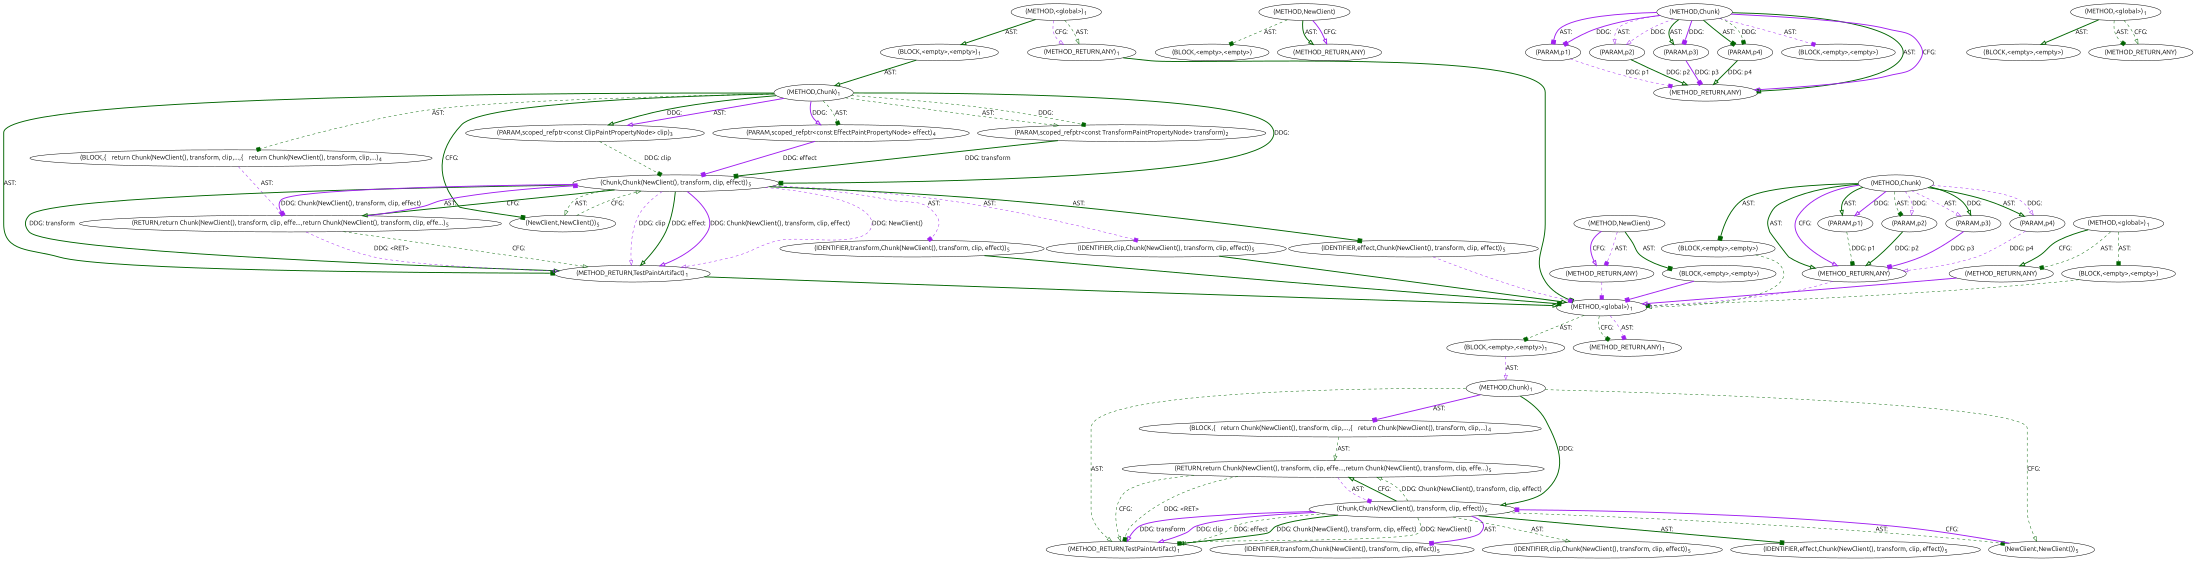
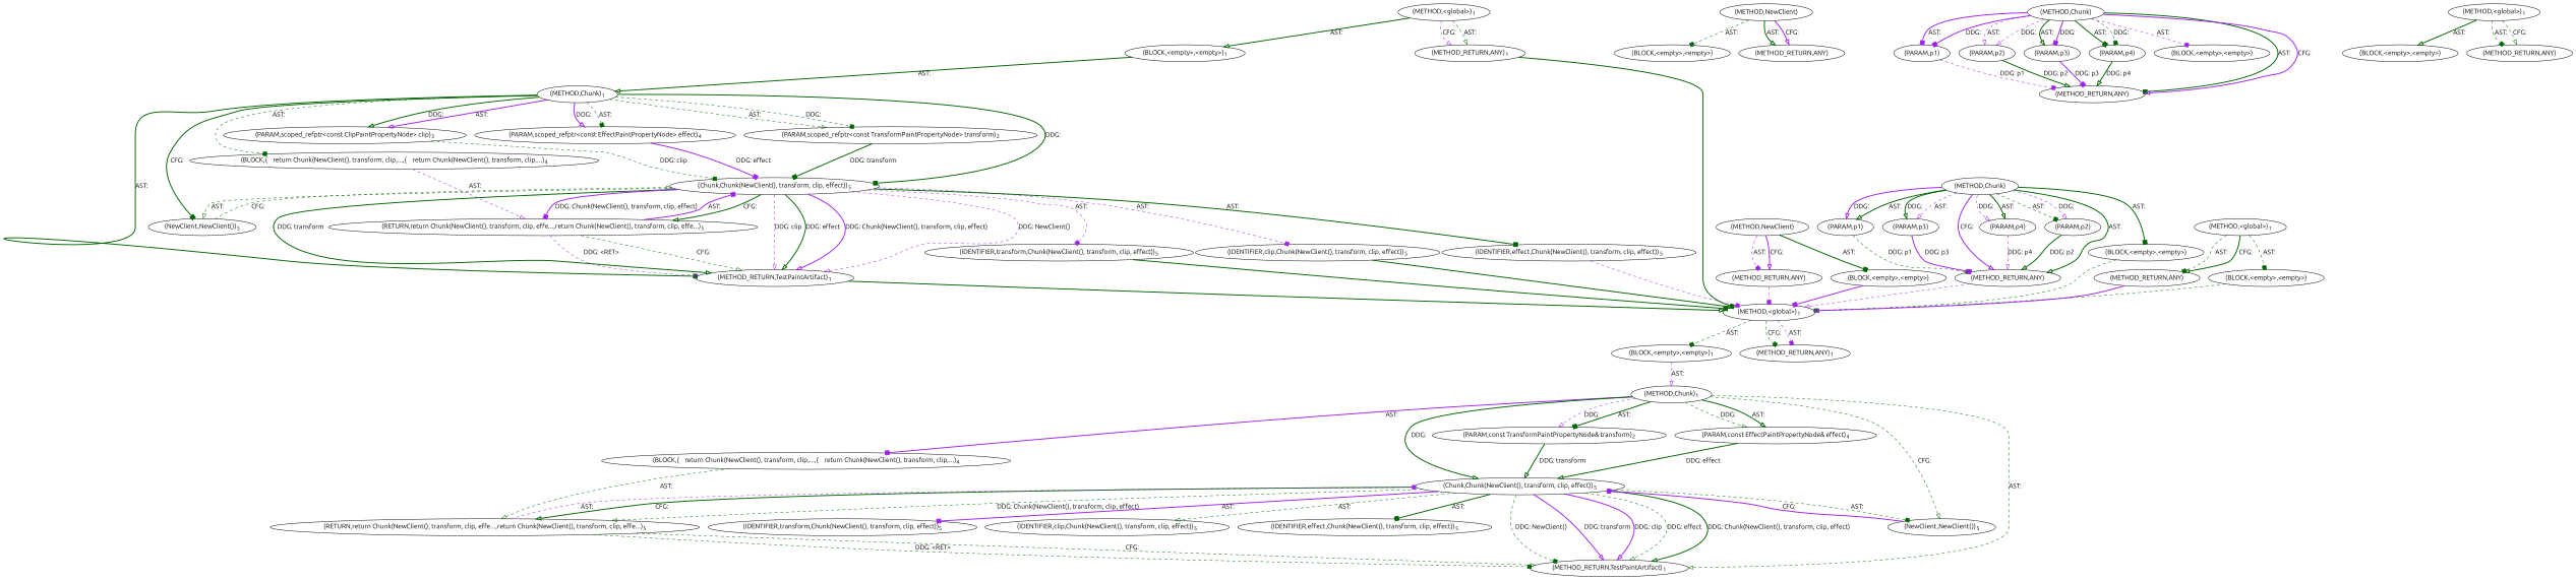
  digraph {
    fontname=Ubuntu
    node [fontname=Ubuntu]
    edge [arrowhead=onormal color=darkgreen fontname=Ubuntu style=bold]
    n1 [label=<(METHOD,&lt;global&gt;)<SUB>1</SUB>>]
    n2 [label=<(BLOCK,&lt;empty&gt;,&lt;empty&gt;)<SUB>1</SUB>>]
    n3 [label=<(METHOD_RETURN,ANY)<SUB>1</SUB>>]
    n4 [label=<(METHOD,Chunk)<SUB>1</SUB>>]
    n5 [label=<(METHOD,&lt;global&gt;)<SUB>1</SUB>>]
    n6 [label=<(PARAM,scoped_refptr&lt;const TransformPaintPropertyNode&gt; transform)<SUB>2</SUB>>]
    n7 [label=<(PARAM,scoped_refptr&lt;const ClipPaintPropertyNode&gt; clip)<SUB>3</SUB>>]
    n8 [label=<(PARAM,scoped_refptr&lt;const EffectPaintPropertyNode&gt; effect)<SUB>4</SUB>>]
    n9 [label=<(BLOCK,{    return Chunk(NewClient(), transform, clip,...,{    return Chunk(NewClient(), transform, clip,...)<SUB>4</SUB>>]
    n10 [label=<(Chunk,Chunk(NewClient(), transform, clip, effect))<SUB>5</SUB>>]
    n11 [label=<(NewClient,NewClient())<SUB>5</SUB>>]
    n12 [label=<(METHOD_RETURN,TestPaintArtifact)<SUB>1</SUB>>]
    n13 [label=<(RETURN,return Chunk(NewClient(), transform, clip, effe...,return Chunk(NewClient(), transform, clip, effe...)<SUB>5</SUB>>]
    n14 [label=<(IDENTIFIER,transform,Chunk(NewClient(), transform, clip, effect))<SUB>5</SUB>>]
    n15 [label=<(IDENTIFIER,clip,Chunk(NewClient(), transform, clip, effect))<SUB>5</SUB>>]
    n16 [label=<(IDENTIFIER,effect,Chunk(NewClient(), transform, clip, effect))<SUB>5</SUB>>]
    n17 [label=<(BLOCK,&lt;empty&gt;,&lt;empty&gt;)<SUB>1</SUB>>]
    n18 [label=<(METHOD_RETURN,ANY)<SUB>1</SUB>>]
    n19 [label=<(METHOD,NewClient)>]
    n20 [label=<(BLOCK,&lt;empty&gt;,&lt;empty&gt;)>]
    n21 [label=<(METHOD_RETURN,ANY)>]
    n22 [label=<(METHOD,Chunk)>]
    n23 [label=<(PARAM,p1)>]
    n24 [label=<(PARAM,p2)>]
    n25 [label=<(PARAM,p3)>]
    n26 [label=<(PARAM,p4)>]
    n27 [label=<(BLOCK,&lt;empty&gt;,&lt;empty&gt;)>]
    n28 [label=<(METHOD_RETURN,ANY)>]
    n29 [label=<(METHOD,&lt;global&gt;)<SUB>1</SUB>>]
    n30 [label=<(BLOCK,&lt;empty&gt;,&lt;empty&gt;)>]
    n31 [label=<(METHOD_RETURN,ANY)>]
    n32 [label=<(METHOD,Chunk)<SUB>1</SUB>>]
+   n33 [label=<(PARAM,const TransformPaintPropertyNode&amp; transform)<SUB>2</SUB>>]
+   n34 [label=<(PARAM,const EffectPaintPropertyNode&amp; effect)<SUB>4</SUB>>]
    n35 [label=<(BLOCK,{    return Chunk(NewClient(), transform, clip,...,{    return Chunk(NewClient(), transform, clip,...)<SUB>4</SUB>>]
    n36 [label=<(Chunk,Chunk(NewClient(), transform, clip, effect))<SUB>5</SUB>>]
    n37 [label=<(NewClient,NewClient())<SUB>5</SUB>>]
    n38 [label=<(METHOD_RETURN,TestPaintArtifact)<SUB>1</SUB>>]
    n39 [label=<(RETURN,return Chunk(NewClient(), transform, clip, effe...,return Chunk(NewClient(), transform, clip, effe...)<SUB>5</SUB>>]
    n40 [label=<(IDENTIFIER,transform,Chunk(NewClient(), transform, clip, effect))<SUB>5</SUB>>]
    n41 [label=<(IDENTIFIER,clip,Chunk(NewClient(), transform, clip, effect))<SUB>5</SUB>>]
    n42 [label=<(IDENTIFIER,effect,Chunk(NewClient(), transform, clip, effect))<SUB>5</SUB>>]
    n43 [label=<(METHOD,NewClient)>]
    n44 [label=<(BLOCK,&lt;empty&gt;,&lt;empty&gt;)>]
    n45 [label=<(METHOD_RETURN,ANY)>]
    n46 [label=<(METHOD,Chunk)>]
    n47 [label=<(PARAM,p1)>]
    n48 [label=<(PARAM,p2)>]
    n49 [label=<(PARAM,p3)>]
    n50 [label=<(PARAM,p4)>]
    n51 [label=<(BLOCK,&lt;empty&gt;,&lt;empty&gt;)>]
    n52 [label=<(METHOD_RETURN,ANY)>]
    n53 [label=<(METHOD,&lt;global&gt;)<SUB>1</SUB>>]
    n54 [label=<(BLOCK,&lt;empty&gt;,&lt;empty&gt;)>]
    n55 [label=<(METHOD_RETURN,ANY)>]
    n1 -> n2 [label="AST: "]
    n1 -> n3 [label="AST: " style=dashed]
    n1 -> n3 [color=purple label="CFG: " style=dashed]
    n2 -> n4 [label="AST: "]
    n3 -> n5 [arrowhead=box]
    n4 -> n6 [label="AST: " style=dashed]
    n4 -> n6 [arrowhead=box label="DDG: " style=dashed]
    n4 -> n7 [color=purple label="AST: "]
    n4 -> n7 [label="DDG: "]
    n4 -> n8 [arrowhead=box label="AST: " style=dashed]
    n4 -> n8 [color=purple label="DDG: "]
    n4 -> n9 [arrowhead=box label="AST: " style=dashed]
    n4 -> n10 [arrowhead=box label="DDG: "]
    n4 -> n11 [arrowhead=box label="CFG: "]
    n4 -> n12 [arrowhead=box label="AST: "]
    n5 -> n17 [arrowhead=box label="AST: " style=dashed]
    n5 -> n18 [arrowhead=box color=purple label="AST: " style=dashed]
    n5 -> n18 [arrowhead=box label="CFG: " style=dashed]
    n6 -> n10 [arrowhead=box label="DDG: transform"]
    n7 -> n10 [arrowhead=box label="DDG: clip" style=dashed]
    n8 -> n10 [arrowhead=box color=purple label="DDG: effect"]
    n9 -> n13 [color=purple label="AST: " style=dashed]
    n10 -> n11 [label="AST: " style=dashed]
    n10 -> n12 [color=purple label="DDG: NewClient()" style=dashed]
    n10 -> n12 [label="DDG: transform"]
    n10 -> n12 [color=purple label="DDG: clip" style=dashed]
    n10 -> n12 [label="DDG: effect"]
    n10 -> n12 [color=purple label="DDG: Chunk(NewClient(), transform, clip, effect)"]
    n10 -> n13 [label="CFG: "]
    n10 -> n13 [arrowhead=box color=purple label="DDG: Chunk(NewClient(), transform, clip, effect)"]
    n10 -> n14 [arrowhead=box color=purple label="AST: " style=dashed]
    n10 -> n15 [arrowhead=box color=purple label="AST: " style=dashed]
    n10 -> n16 [arrowhead=box label="AST: "]
    n11 -> n10 [label="CFG: " style=dashed]
    n12 -> n5
    n13 -> n10 [arrowhead=box color=purple label="AST: "]
    n13 -> n12 [label="CFG: " style=dashed]
    n13 -> n12 [color=purple label="DDG: &lt;RET&gt;" style=dashed]
    n14 -> n5 [arrowhead=box]
    n15 -> n5
    n16 -> n5 [arrowhead=box color=purple style=dashed]
    n17 -> n32 [color=purple label="AST: " style=dashed]
    n19 -> n20 [arrowhead=box label="AST: "]
    n19 -> n21 [arrowhead=box color=purple label="AST: " style=dashed]
    n19 -> n21 [color=purple label="CFG: "]
    n20 -> n5 [arrowhead=box color=purple]
    n21 -> n5 [arrowhead=box color=purple style=dashed]
    n22 -> n23 [label="AST: "]
    n22 -> n23 [color=purple label="DDG: "]
    n22 -> n24 [arrowhead=box label="AST: " style=dashed]
    n22 -> n24 [color=purple label="DDG: " style=dashed]
    n22 -> n25 [color=purple label="AST: " style=dashed]
    n22 -> n25 [label="DDG: "]
    n22 -> n26 [label="AST: "]
    n22 -> n26 [color=purple label="DDG: " style=dashed]
    n22 -> n27 [arrowhead=box label="AST: "]
    n22 -> n28 [label="AST: "]
    n22 -> n28 [color=purple label="CFG: "]
    n23 -> n28 [arrowhead=box label="DDG: p1" style=dashed]
    n24 -> n28 [label="DDG: p2"]
    n25 -> n28 [arrowhead=box color=purple label="DDG: p3"]
    n26 -> n28 [color=purple label="DDG: p4" style=dashed]
    n27 -> n5 [style=dashed]
    n28 -> n5 [color=purple style=dashed]
    n29 -> n30 [arrowhead=box label="AST: " style=dashed]
    n29 -> n31 [arrowhead=box label="AST: " style=dashed]
    n29 -> n31 [label="CFG: "]
    n30 -> n5 [arrowhead=box style=dashed]
    n31 -> n5 [color=purple]
+   n32 -> n33 [arrowhead=box label="AST: "]
+   n32 -> n33 [color=purple label="DDG: " style=dashed]
+   n32 -> n34 [label="AST: "]
+   n32 -> n34 [label="DDG: " style=dashed]
    n32 -> n35 [arrowhead=box color=purple label="AST: "]
    n32 -> n36 [label="DDG: "]
    n32 -> n37 [label="CFG: " style=dashed]
    n32 -> n38 [label="AST: " style=dashed]
+   n33 -> n36 [label="DDG: transform"]
+   n34 -> n36 [label="DDG: effect"]
    n35 -> n39 [label="AST: " style=dashed]
    n36 -> n37 [arrowhead=box label="AST: " style=dashed]
    n36 -> n38 [arrowhead=box label="DDG: NewClient()" style=dashed]
    n36 -> n38 [color=purple label="DDG: transform"]
    n36 -> n38 [color=purple label="DDG: clip"]
    n36 -> n38 [label="DDG: effect" style=dashed]
    n36 -> n38 [label="DDG: Chunk(NewClient(), transform, clip, effect)"]
    n36 -> n39 [label="CFG: "]
    n36 -> n39 [label="DDG: Chunk(NewClient(), transform, clip, effect)" style=dashed]
    n36 -> n40 [arrowhead=box color=purple label="AST: "]
    n36 -> n41 [label="AST: " style=dashed]
    n36 -> n42 [arrowhead=box label="AST: "]
    n37 -> n36 [arrowhead=box color=purple label="CFG: "]
    n39 -> n36 [arrowhead=box color=purple label="AST: " style=dashed]
    n39 -> n38 [label="CFG: " style=dashed]
    n39 -> n38 [arrowhead=box label="DDG: &lt;RET&gt;" style=dashed]
    n43 -> n44 [arrowhead=box label="AST: " style=dashed]
    n43 -> n45 [label="AST: "]
    n43 -> n45 [color=purple label="CFG: "]
    n46 -> n47 [arrowhead=box color=purple label="AST: "]
    n46 -> n47 [arrowhead=box color=purple label="DDG: "]
    n46 -> n48 [color=purple label="AST: " style=dashed]
    n46 -> n48 [color=purple label="DDG: " style=dashed]
    n46 -> n49 [label="AST: "]
    n46 -> n49 [arrowhead=box color=purple label="DDG: "]
    n46 -> n50 [arrowhead=box label="AST: "]
    n46 -> n50 [arrowhead=box label="DDG: " style=dashed]
    n46 -> n51 [arrowhead=box color=purple label="AST: " style=dashed]
    n46 -> n52 [arrowhead=box label="AST: "]
    n46 -> n52 [color=purple label="CFG: "]
    n47 -> n52 [arrowhead=box color=purple label="DDG: p1" style=dashed]
    n48 -> n52 [label="DDG: p2"]
    n49 -> n52 [arrowhead=box color=purple label="DDG: p3"]
    n50 -> n52 [label="DDG: p4"]
    n53 -> n54 [label="AST: "]
    n53 -> n55 [arrowhead=box label="AST: " style=dashed]
    n53 -> n55 [label="CFG: " style=dashed]
  }
